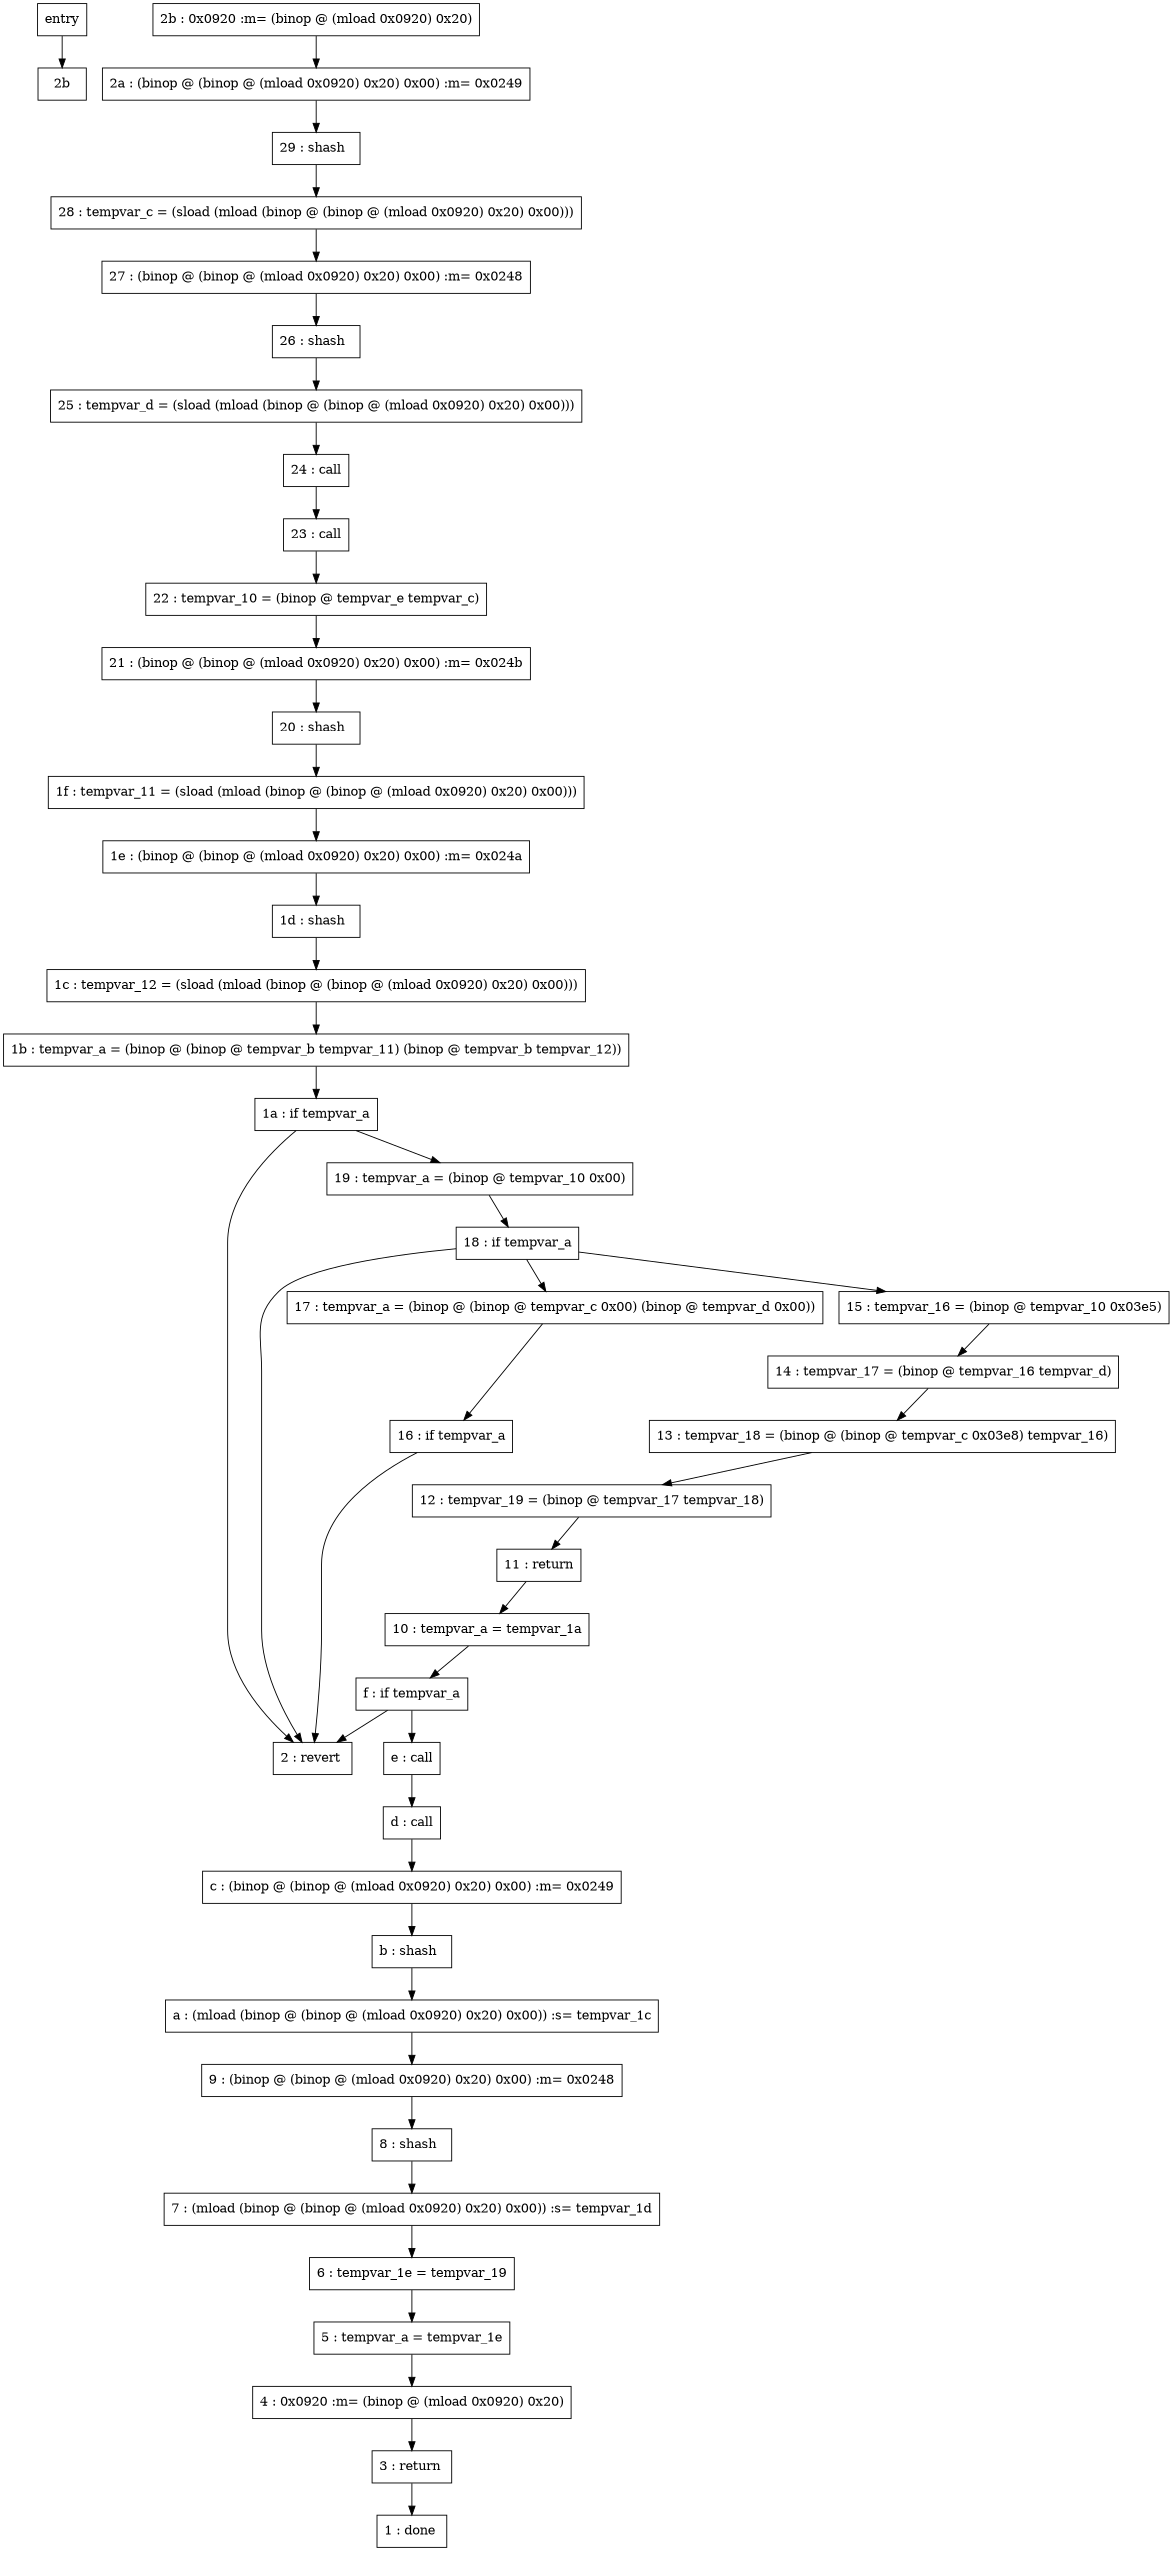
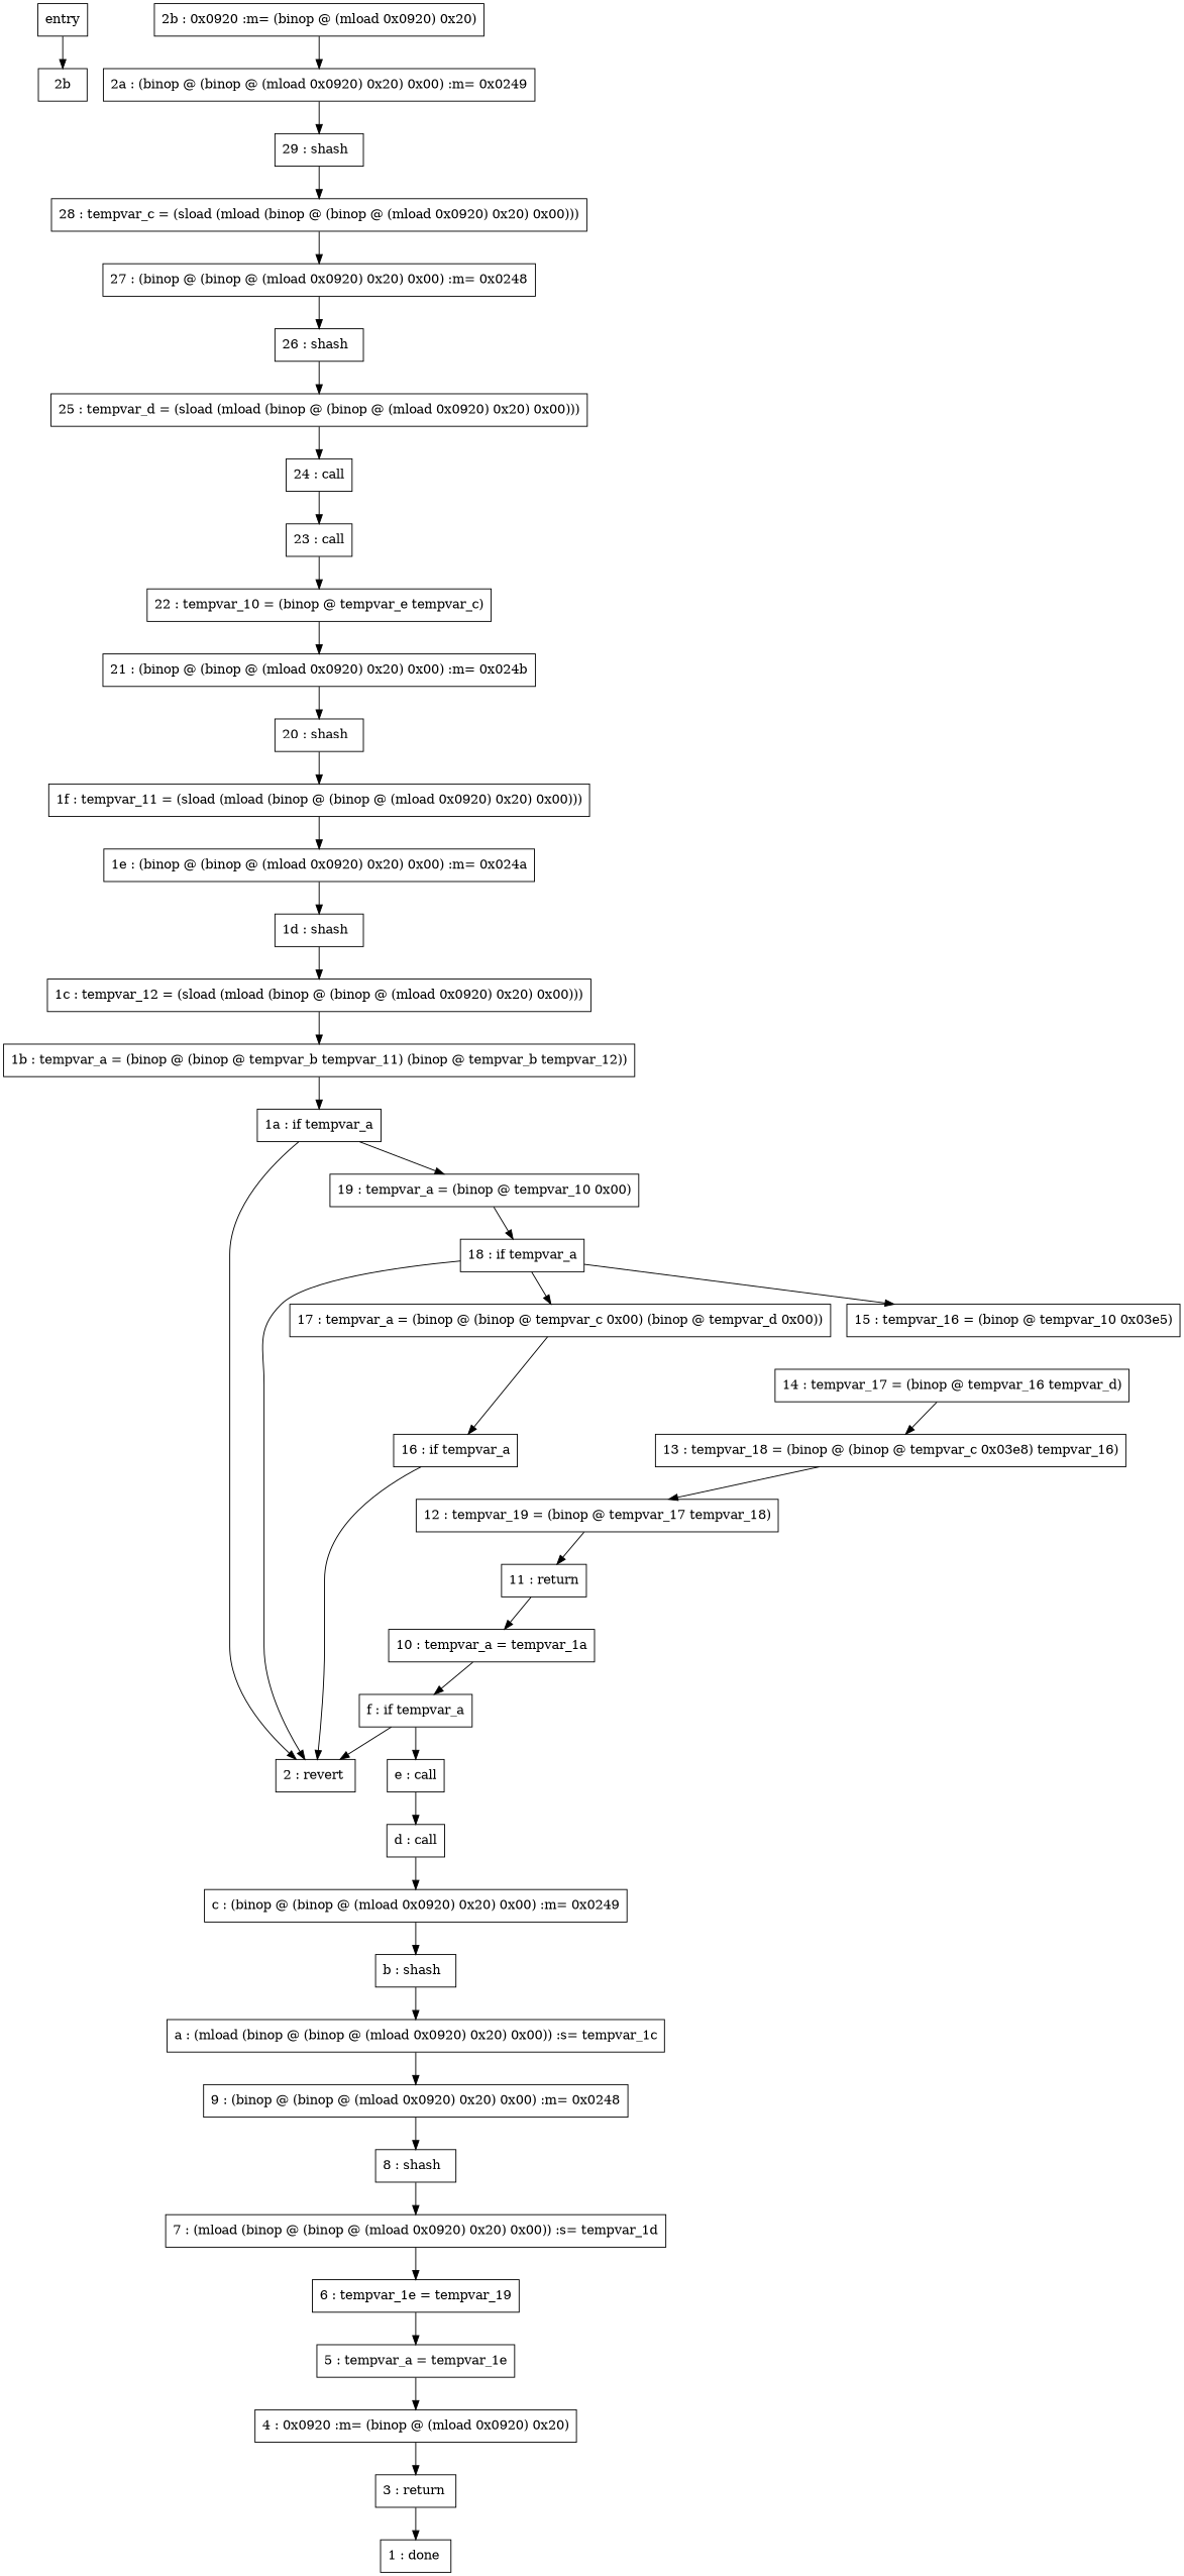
  digraph {
    node [shape=box]
    entry
    "2b"
    "20 : shash  "
    "1f : tempvar_11 = (sload (mload (binop @ (binop @ (mload 0x0920) 0x20) 0x00)))"
    "1e : (binop @ (binop @ (mload 0x0920) 0x20) 0x00) :m= 0x024a"
    "1d : shash  "
    "10 : tempvar_a = tempvar_1a"
    "f : if tempvar_a"
    "2 : revert "
    "e : call"
    "d : call"
    "8 : shash  "
    "7 : (mload (binop @ (binop @ (mload 0x0920) 0x20) 0x00)) :s= tempvar_1d"
    "6 : tempvar_1e = tempvar_19"
    "5 : tempvar_a = tempvar_1e"
    "28 : tempvar_c = (sload (mload (binop @ (binop @ (mload 0x0920) 0x20) 0x00)))"
    "27 : (binop @ (binop @ (mload 0x0920) 0x20) 0x00) :m= 0x0248"
    "26 : shash  "
    "25 : tempvar_d = (sload (mload (binop @ (binop @ (mload 0x0920) 0x20) 0x00)))"
    "18 : if tempvar_a"
    "17 : tempvar_a = (binop @ (binop @ tempvar_c 0x00) (binop @ tempvar_d 0x00))"
    "15 : tempvar_16 = (binop @ tempvar_10 0x03e5)"
    "16 : if tempvar_a"
    "4 : 0x0920 :m= (binop @ (mload 0x0920) 0x20)"
    "3 : return "
    "1 : done "
    "24 : call"
    "23 : call"
    "22 : tempvar_10 = (binop @ tempvar_e tempvar_c)"
    "21 : (binop @ (binop @ (mload 0x0920) 0x20) 0x00) :m= 0x024b"
    "14 : tempvar_17 = (binop @ tempvar_16 tempvar_d)"
    "13 : tempvar_18 = (binop @ (binop @ tempvar_c 0x03e8) tempvar_16)"
    "12 : tempvar_19 = (binop @ tempvar_17 tempvar_18)"
    n34 [label="11 : return"]
    "c : (binop @ (binop @ (mload 0x0920) 0x20) 0x00) :m= 0x0249"
    "b : shash  "
    "a : (mload (binop @ (binop @ (mload 0x0920) 0x20) 0x00)) :s= tempvar_1c"
    "9 : (binop @ (binop @ (mload 0x0920) 0x20) 0x00) :m= 0x0248"
    "1c : tempvar_12 = (sload (mload (binop @ (binop @ (mload 0x0920) 0x20) 0x00)))"
    "1b : tempvar_a = (binop @ (binop @ tempvar_b tempvar_11) (binop @ tempvar_b tempvar_12))"
    "1a : if tempvar_a"
    "19 : tempvar_a = (binop @ tempvar_10 0x00)"
    "2a : (binop @ (binop @ (mload 0x0920) 0x20) 0x00) :m= 0x0249"
    "29 : shash  "
    "2b : 0x0920 :m= (binop @ (mload 0x0920) 0x20)"
    entry -> "2b"
    "20 : shash  " -> "1f : tempvar_11 = (sload (mload (binop @ (binop @ (mload 0x0920) 0x20) 0x00)))"
    "1f : tempvar_11 = (sload (mload (binop @ (binop @ (mload 0x0920) 0x20) 0x00)))" -> "1e : (binop @ (binop @ (mload 0x0920) 0x20) 0x00) :m= 0x024a"
    "1e : (binop @ (binop @ (mload 0x0920) 0x20) 0x00) :m= 0x024a" -> "1d : shash  "
    "1d : shash  " -> "1c : tempvar_12 = (sload (mload (binop @ (binop @ (mload 0x0920) 0x20) 0x00)))"
    "10 : tempvar_a = tempvar_1a" -> "f : if tempvar_a"
    "f : if tempvar_a" -> "2 : revert "
    "f : if tempvar_a" -> "e : call"
    "e : call" -> "d : call"
    "d : call" -> "c : (binop @ (binop @ (mload 0x0920) 0x20) 0x00) :m= 0x0249"
    "8 : shash  " -> "7 : (mload (binop @ (binop @ (mload 0x0920) 0x20) 0x00)) :s= tempvar_1d"
    "7 : (mload (binop @ (binop @ (mload 0x0920) 0x20) 0x00)) :s= tempvar_1d" -> "6 : tempvar_1e = tempvar_19"
    "6 : tempvar_1e = tempvar_19" -> "5 : tempvar_a = tempvar_1e"
    "5 : tempvar_a = tempvar_1e" -> "4 : 0x0920 :m= (binop @ (mload 0x0920) 0x20)"
    "28 : tempvar_c = (sload (mload (binop @ (binop @ (mload 0x0920) 0x20) 0x00)))" -> "27 : (binop @ (binop @ (mload 0x0920) 0x20) 0x00) :m= 0x0248"
    "27 : (binop @ (binop @ (mload 0x0920) 0x20) 0x00) :m= 0x0248" -> "26 : shash  "
    "26 : shash  " -> "25 : tempvar_d = (sload (mload (binop @ (binop @ (mload 0x0920) 0x20) 0x00)))"
    "25 : tempvar_d = (sload (mload (binop @ (binop @ (mload 0x0920) 0x20) 0x00)))" -> "24 : call"
    "18 : if tempvar_a" -> "2 : revert "
    "18 : if tempvar_a" -> "17 : tempvar_a = (binop @ (binop @ tempvar_c 0x00) (binop @ tempvar_d 0x00))"
    "18 : if tempvar_a" -> "15 : tempvar_16 = (binop @ tempvar_10 0x03e5)"
    "17 : tempvar_a = (binop @ (binop @ tempvar_c 0x00) (binop @ tempvar_d 0x00))" -> "16 : if tempvar_a"
-   "15 : tempvar_16 = (binop @ tempvar_10 0x03e5)" -> "14 : tempvar_17 = (binop @ tempvar_16 tempvar_d)"
    "16 : if tempvar_a" -> "2 : revert "
    "4 : 0x0920 :m= (binop @ (mload 0x0920) 0x20)" -> "3 : return "
    "3 : return " -> "1 : done "
    "24 : call" -> "23 : call"
    "23 : call" -> "22 : tempvar_10 = (binop @ tempvar_e tempvar_c)"
    "22 : tempvar_10 = (binop @ tempvar_e tempvar_c)" -> "21 : (binop @ (binop @ (mload 0x0920) 0x20) 0x00) :m= 0x024b"
    "21 : (binop @ (binop @ (mload 0x0920) 0x20) 0x00) :m= 0x024b" -> "20 : shash  "
    "14 : tempvar_17 = (binop @ tempvar_16 tempvar_d)" -> "13 : tempvar_18 = (binop @ (binop @ tempvar_c 0x03e8) tempvar_16)"
    "13 : tempvar_18 = (binop @ (binop @ tempvar_c 0x03e8) tempvar_16)" -> "12 : tempvar_19 = (binop @ tempvar_17 tempvar_18)"
    "12 : tempvar_19 = (binop @ tempvar_17 tempvar_18)" -> n34
    n34 -> "10 : tempvar_a = tempvar_1a"
    "c : (binop @ (binop @ (mload 0x0920) 0x20) 0x00) :m= 0x0249" -> "b : shash  "
    "b : shash  " -> "a : (mload (binop @ (binop @ (mload 0x0920) 0x20) 0x00)) :s= tempvar_1c"
    "a : (mload (binop @ (binop @ (mload 0x0920) 0x20) 0x00)) :s= tempvar_1c" -> "9 : (binop @ (binop @ (mload 0x0920) 0x20) 0x00) :m= 0x0248"
    "9 : (binop @ (binop @ (mload 0x0920) 0x20) 0x00) :m= 0x0248" -> "8 : shash  "
    "1c : tempvar_12 = (sload (mload (binop @ (binop @ (mload 0x0920) 0x20) 0x00)))" -> "1b : tempvar_a = (binop @ (binop @ tempvar_b tempvar_11) (binop @ tempvar_b tempvar_12))"
    "1b : tempvar_a = (binop @ (binop @ tempvar_b tempvar_11) (binop @ tempvar_b tempvar_12))" -> "1a : if tempvar_a"
    "1a : if tempvar_a" -> "2 : revert "
    "1a : if tempvar_a" -> "19 : tempvar_a = (binop @ tempvar_10 0x00)"
    "19 : tempvar_a = (binop @ tempvar_10 0x00)" -> "18 : if tempvar_a"
    "2a : (binop @ (binop @ (mload 0x0920) 0x20) 0x00) :m= 0x0249" -> "29 : shash  "
    "29 : shash  " -> "28 : tempvar_c = (sload (mload (binop @ (binop @ (mload 0x0920) 0x20) 0x00)))"
    "2b : 0x0920 :m= (binop @ (mload 0x0920) 0x20)" -> "2a : (binop @ (binop @ (mload 0x0920) 0x20) 0x00) :m= 0x0249"
  }
